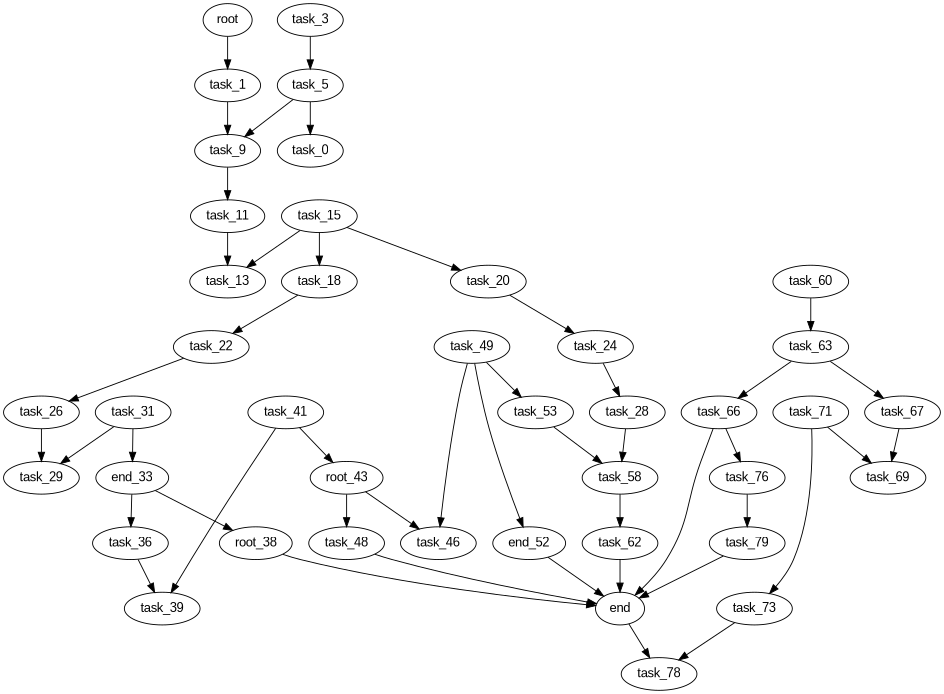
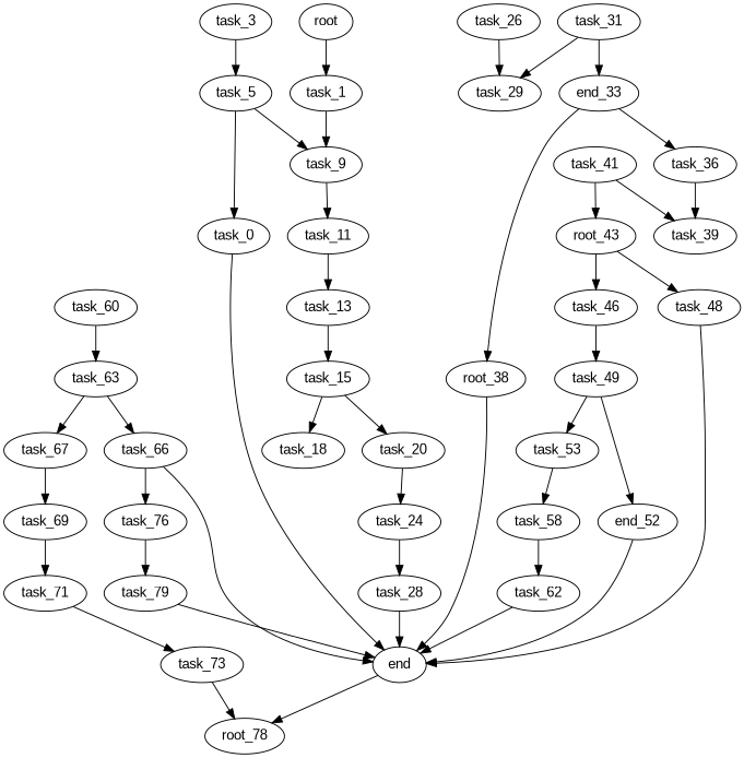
  digraph {
    fontname="Liberation Sans"
    node [fontname="Liberation Sans"]
    edge [fontname="Liberation Sans"]
    root
    task_1
    task_9
    task_3
    task_5
    n6 [label=task_0]
    end
    task_11
-   task_78
+   task_78 [label=root_78]
    task_13
    task_15
    task_18
    task_20
-   task_22
    task_24
    task_26
    task_28
    task_29
    task_31
    n20 [label=end_33]
    task_36
    n22 [label=root_38]
    task_39
    task_41
    n25 [label=root_43]
    task_46
    task_48
    task_49
    n29 [label=end_52]
    task_53
    task_58
    task_62
    task_60
    task_63
    task_66
    task_67
    task_76
    task_69
    task_71
    task_73
    task_79
    root -> task_1
    task_1 -> task_9
    task_9 -> task_11
    task_3 -> task_5
    task_5 -> task_9
    task_5 -> n6
+   n6 -> end
    end -> task_78
    task_11 -> task_13
-   task_15 -> task_13
+   task_13 -> task_15
    task_15 -> task_18
    task_15 -> task_20
-   task_18 -> task_22
    task_20 -> task_24
-   task_22 -> task_26
    task_24 -> task_28
    task_26 -> task_29
-   task_28 -> task_58
+   task_28 -> end
    task_31 -> task_29
    task_31 -> n20
    n20 -> task_36
    n20 -> n22
    task_36 -> task_39
    n22 -> end
    task_41 -> task_39
    task_41 -> n25
    n25 -> task_46
    n25 -> task_48
-   task_49 -> task_46
+   task_46 -> task_49
    task_48 -> end
    task_49 -> n29
    task_49 -> task_53
    n29 -> end
    task_53 -> task_58
    task_58 -> task_62
    task_62 -> end
    task_60 -> task_63
    task_63 -> task_66
    task_63 -> task_67
    task_66 -> end
    task_66 -> task_76
    task_67 -> task_69
    task_76 -> task_79
-   task_71 -> task_69
+   task_69 -> task_71
    task_71 -> task_73
    task_73 -> task_78
    task_79 -> end
  }
